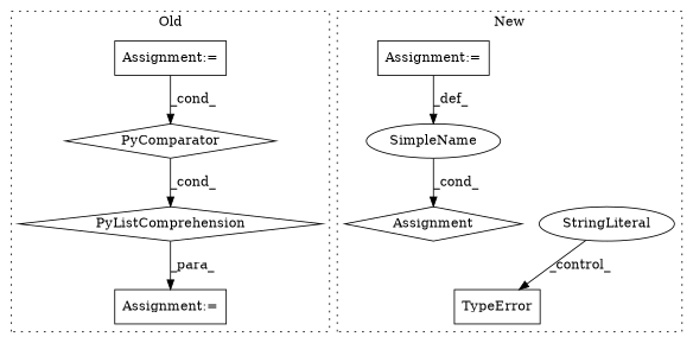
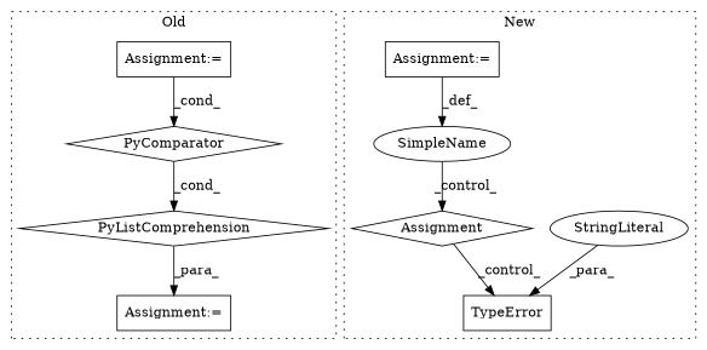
  digraph {
    node [a=7 l=28 s=280 shape=box]
    n1 [a=109 l=106 label=PyListComprehension s=210 shape=diamond]
    n2 [label="Assignment:="]
    n3 [a=113 label=PyComparator shape=diamond]
    n4 [l=1 label="Assignment:=" s=327]
    n5 [a=32 l="10,1" label=TypeError s="433,475"]
    n6 [a=42 label=SimpleName shape=ellipse l="" s=""]
    n7 [a=25 l="4,2" label=Assignment s="386,415" shape=diamond]
    n8 [a=45 l=32 label=StringLiteral s=443 shape=ellipse]
    n9 [l="53,2" label="Assignment:=" s="305,376"]
    subgraph cluster_1 {
      label=Old
      style=dotted
      n1
      n2
      n3
      n4
    }
    subgraph cluster_2 {
      label=New
      style=dotted
      n5
      n6
      n7
      n8
      n9
    }
    n1 -> n4 [label=_para_]
    n2 -> n3 [label=_cond_]
    n3 -> n1 [label=_cond_]
-   n6 -> n7 [label=_cond_]
-   n8 -> n5 [label=_control_]
+   n6 -> n7 [label=_control_]
+   n7 -> n5 [label=_control_]
+   n8 -> n5 [label=_para_]
    n9 -> n6 [label=_def_]
  }
